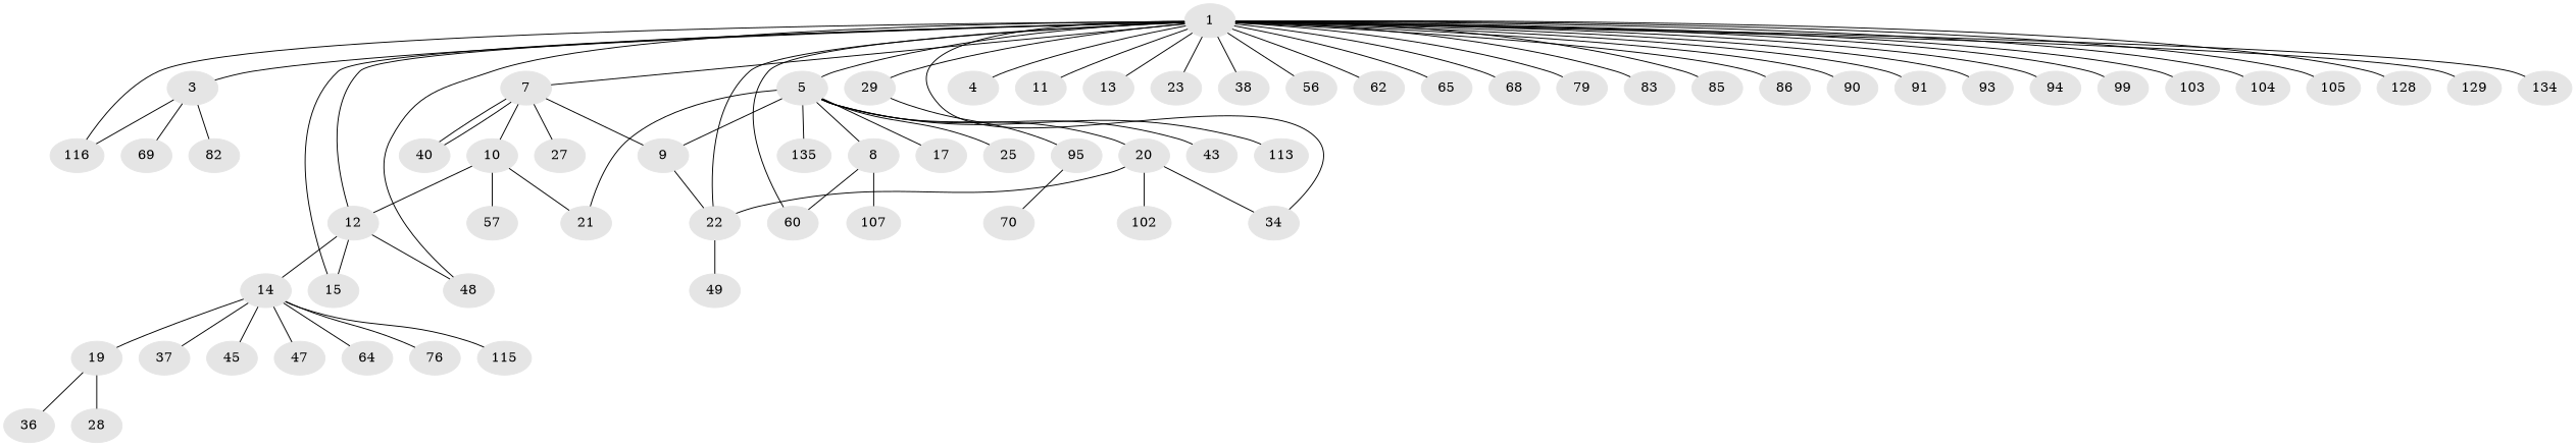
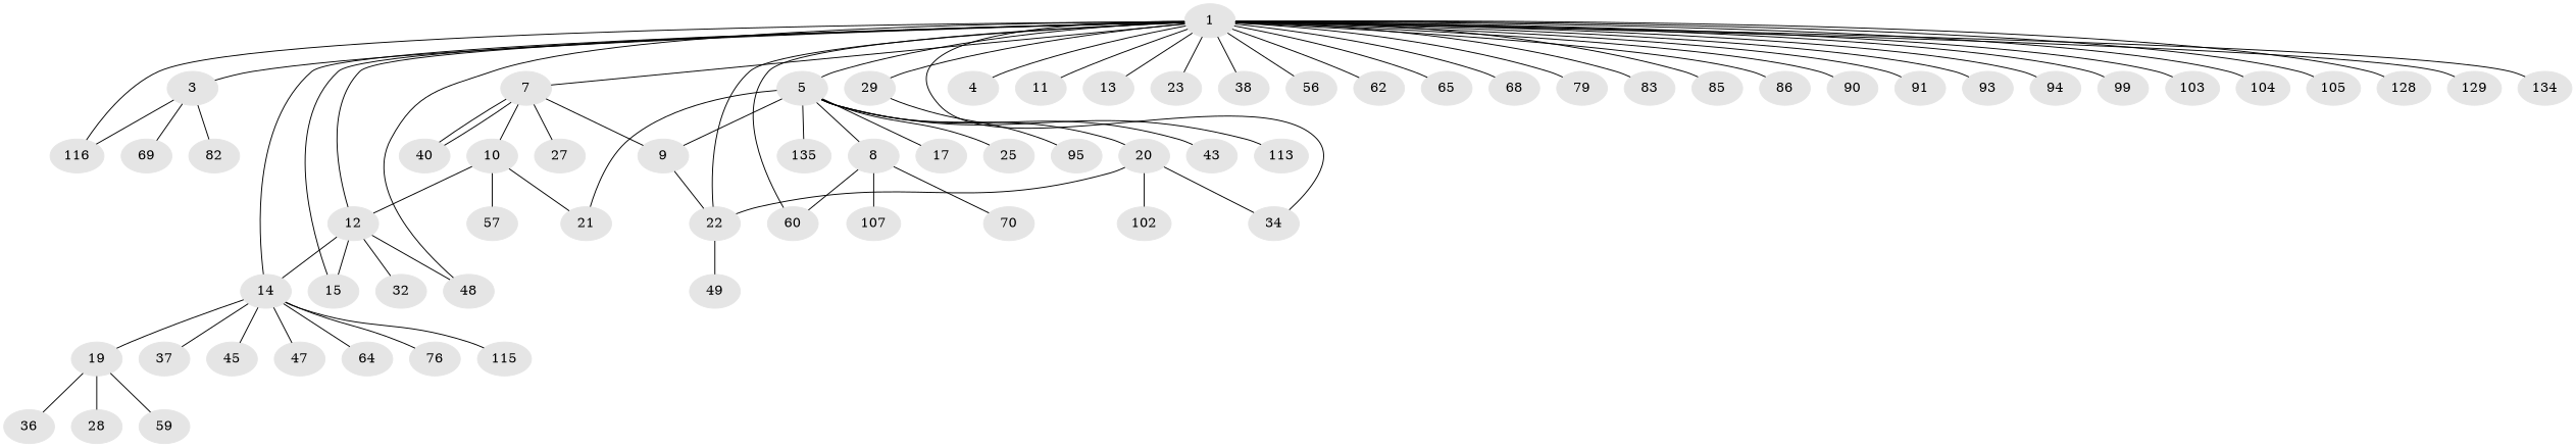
  graph {
    node [color=gray90 style=filled]
    1 [super="+2+4+24"]
    3
    5
    n4 [label=4]
    7 [super="+30"]
    11
    12 [super="+33"]
    13
    14 [super="+61+67+66+100+101"]
    15 [super="+123+111+88+31"]
    22 [super="+81+118+109+75+39+50+63+46+26"]
    23 [super="+54+137"]
    29
    34 [super="+121"]
    38
    48
    56
    62
    65
    68
    79
    83
    85
    86
    90
    91
    93
    94
    99
    103
    104
    105
    116
    128
    129
    134
    60 [super="+106"]
    69
    82
    8
    9
    17
    20
    21
    25
    43
    113
    135
    10 [super="+16"]
    27
    40 [super="+53"]
+   32 [super="+72+119"]
    19 [super="+28+108"]
    37
    45
    47 [super="+80"]
    64
    76
    115
    n60 [label=49]
    95 [super="+132"]
    70 [super="+92"]
    107
    102
    57 [super="+98"]
    36
    n67 [label=28 super="+77+110+138"]
+   59
    1 -- 3
    1 -- 5
    1 -- n4
    1 -- 7
    1 -- 11
    1 -- 12 [weight=3]
    1 -- 13
+   1 -- 14 [weight=4]
    1 -- 15
    1 -- 22
    1 -- 23
    1 -- 29
    1 -- 34
    1 -- 38
    1 -- 48
    1 -- 56 [weight=2]
    1 -- 62
    1 -- 65
    1 -- 68
    1 -- 79
    1 -- 83
    1 -- 85
    1 -- 86
    1 -- 90
    1 -- 91
    1 -- 93
    1 -- 94
    1 -- 99
    1 -- 103
    1 -- 104
    1 -- 105
    1 -- 116
    1 -- 128
    1 -- 129
    1 -- 134
    1 -- 60
    3 -- 116
    3 -- 69
    3 -- 82
    5 -- 8
    5 -- 9
    5 -- 17
    5 -- 20
    5 -- 21
    5 -- 25
    5 -- 43
    5 -- 113
    5 -- 135
    7 -- 9
    7 -- 10
    7 -- 27
    7 -- 40
    7 -- 40
    12 -- 14
    12 -- 15
    12 -- 48
+   12 -- 32
    14 -- 19 [weight=2]
    14 -- 37
    14 -- 45
    14 -- 47
    14 -- 64
    14 -- 76
    14 -- 115
    22 -- n60
    29 -- 95
    8 -- 60
-   95 -- 70
+   8 -- 70
    8 -- 107
    9 -- 22
    20 -- 22
    20 -- 34
    20 -- 102
    10 -- 12
    10 -- 21
    10 -- 57
    19 -- 36
    19 -- n67
+   19 -- 59
  }
